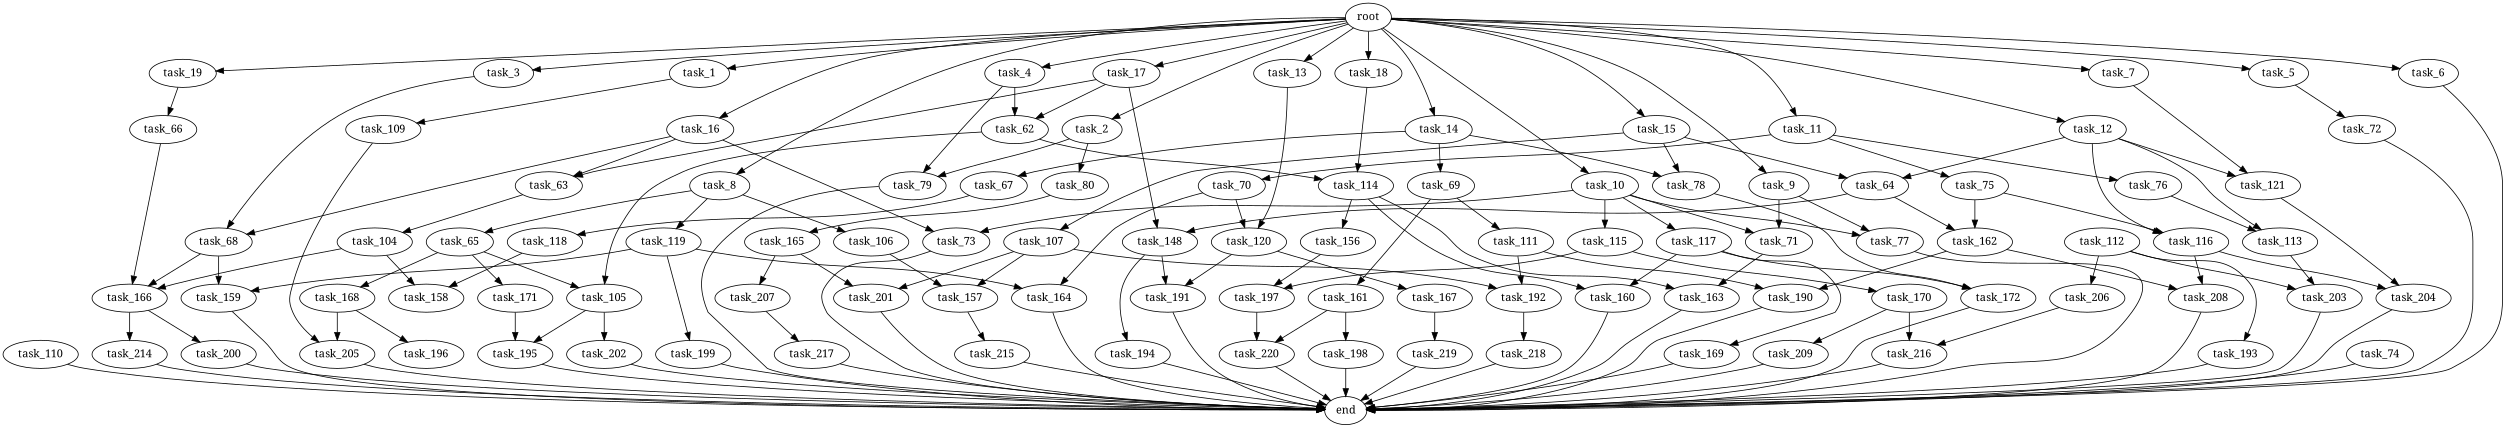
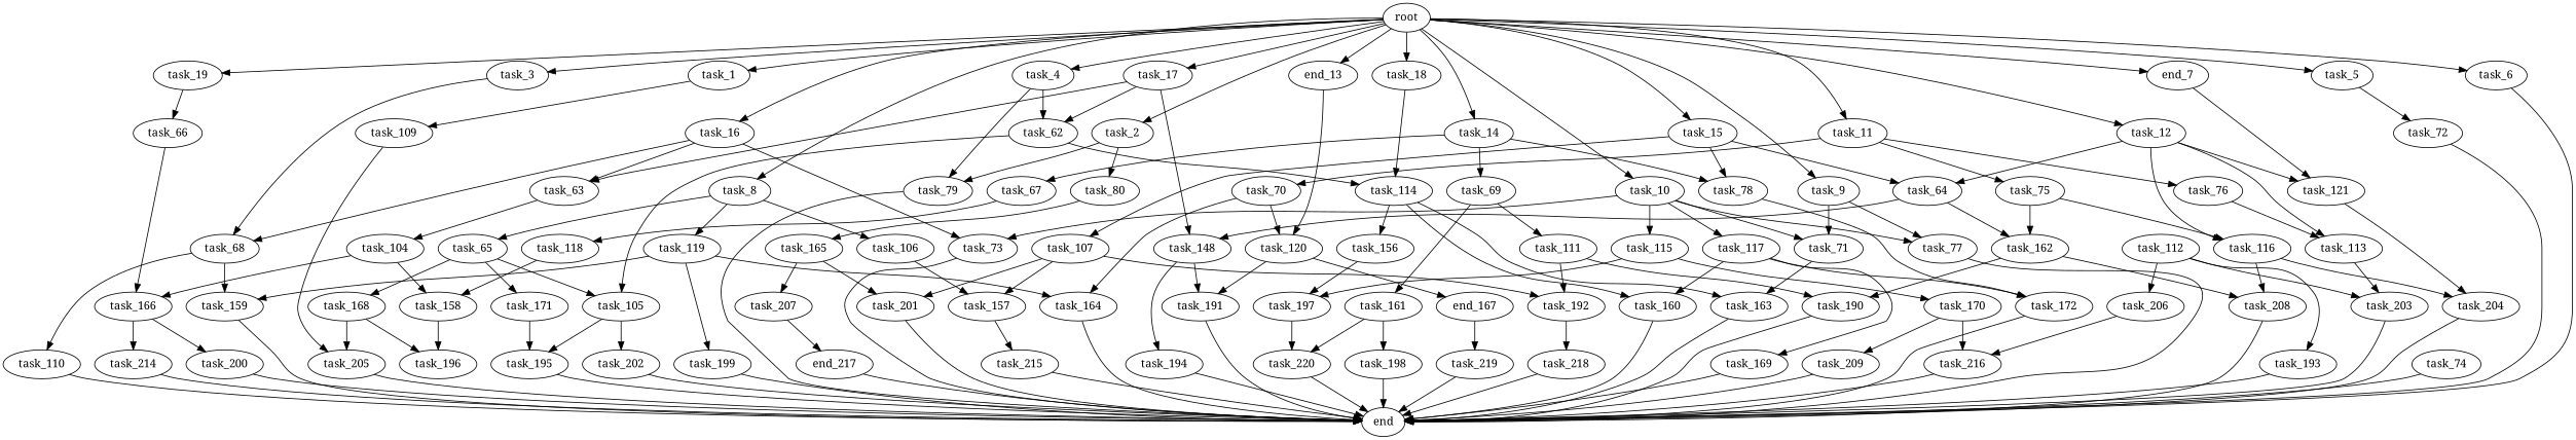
  digraph {
    fontname="Noto Serif"
    node [fontname="Noto Serif"]
    edge [fontname="Noto Serif"]
    task_214
    end
    task_19
    task_66
    task_166
    task_8
    task_106
    task_65
    task_119
    task_157
    task_105
    task_171
    task_168
    task_159
    task_199
    task_164
    task_104
    task_158
    task_196
    task_200
    task_156
    task_197
    task_220
    n24 [label=task_148]
    task_191
    task_194
    task_207
-   task_217
+   task_217 [label=end_217]
    task_15
    task_64
    task_107
    task_78
    task_162
    task_192
    task_201
    task_172
    task_195
    task_202
    task_18
    task_114
    task_160
    task_163
    task_79
    task_209
    task_16
    task_68
    task_73
    task_63
    task_110
    task_190
    task_208
    task_74
    task_1
    task_109
    task_205
    task_11
    task_76
    task_70
    task_75
    task_113
    task_120
    task_116
    task_62
    task_204
    task_2
    task_80
    task_165
    task_10
    task_77
    task_115
    task_117
    task_71
    task_170
    task_169
    task_215
    task_218
    task_72
    task_17
    task_67
    task_118
    task_203
    task_12
    task_121
    task_112
    task_206
    task_193
-   task_167
+   task_167 [label=end_167]
    task_219
    task_216
    task_9
    task_69
    task_161
    task_111
    task_198
-   task_13
+   task_13 [label=end_13]
    task_3
    task_5
    task_14
    task_4
    root
    task_6
-   task_7
+   task_7 [label=end_7]
    task_214 -> end
    task_19 -> task_66
    task_66 -> task_166
    task_166 -> task_214
    task_166 -> task_200
    task_8 -> task_106
    task_8 -> task_65
    task_8 -> task_119
    task_106 -> task_157
    task_65 -> task_105
    task_65 -> task_171
    task_65 -> task_168
    task_119 -> task_159
    task_119 -> task_199
    task_119 -> task_164
    task_157 -> task_215
    task_105 -> task_195
    task_105 -> task_202
    task_171 -> task_195
    task_168 -> task_196
    task_168 -> task_205
    task_159 -> end
    task_199 -> end
    task_164 -> end
    task_104 -> task_166
    task_104 -> task_158
+   task_158 -> task_196
    task_200 -> end
    task_156 -> task_197
    task_197 -> task_220
    task_220 -> end
    n24 -> task_191
    n24 -> task_194
    task_191 -> end
    task_194 -> end
    task_207 -> task_217
    task_217 -> end
    task_15 -> task_64
    task_15 -> task_107
    task_15 -> task_78
    task_64 -> n24
    task_64 -> task_162
    task_107 -> task_157
    task_107 -> task_192
    task_107 -> task_201
    task_78 -> task_172
    task_162 -> task_190
    task_162 -> task_208
    task_192 -> task_218
    task_201 -> end
    task_172 -> end
    task_195 -> end
    task_202 -> end
    task_18 -> task_114
    task_114 -> task_156
    task_114 -> task_160
    task_114 -> task_163
    task_160 -> end
    task_163 -> end
    task_79 -> end
    task_209 -> end
    task_16 -> task_68
    task_16 -> task_73
    task_16 -> task_63
    task_68 -> task_159
-   task_68 -> task_166
+   task_68 -> task_110
    task_73 -> end
    task_63 -> task_104
    task_110 -> end
    task_190 -> end
    task_208 -> end
    task_74 -> end
    task_1 -> task_109
    task_109 -> task_205
    task_205 -> end
    task_11 -> task_76
    task_11 -> task_70
    task_11 -> task_75
    task_76 -> task_113
    task_70 -> task_164
    task_70 -> task_120
    task_75 -> task_162
    task_75 -> task_116
    task_113 -> task_203
    task_120 -> task_191
    task_120 -> task_167
    task_116 -> task_208
    task_116 -> task_204
    task_62 -> task_105
    task_62 -> task_114
    task_204 -> end
    task_2 -> task_79
    task_2 -> task_80
    task_80 -> task_165
    task_165 -> task_207
    task_165 -> task_201
    task_10 -> task_73
    task_10 -> task_77
    task_10 -> task_115
    task_10 -> task_117
    task_10 -> task_71
    task_77 -> end
    task_115 -> task_197
    task_115 -> task_170
    task_117 -> task_172
    task_117 -> task_160
    task_117 -> task_169
    task_71 -> task_163
    task_170 -> task_209
    task_170 -> task_216
    task_169 -> end
    task_215 -> end
    task_218 -> end
    task_72 -> end
    task_17 -> n24
    task_17 -> task_63
    task_17 -> task_62
    task_67 -> task_118
    task_118 -> task_158
    task_203 -> end
    task_12 -> task_64
    task_12 -> task_113
    task_12 -> task_116
    task_12 -> task_121
    task_121 -> task_204
    task_112 -> task_203
    task_112 -> task_206
    task_112 -> task_193
    task_206 -> task_216
    task_193 -> end
    task_167 -> task_219
    task_219 -> end
    task_216 -> end
    task_9 -> task_77
    task_9 -> task_71
    task_69 -> task_161
    task_69 -> task_111
    task_161 -> task_220
    task_161 -> task_198
    task_111 -> task_192
    task_111 -> task_190
    task_198 -> end
    task_13 -> task_120
    task_3 -> task_68
    task_5 -> task_72
    task_14 -> task_78
    task_14 -> task_67
    task_14 -> task_69
    task_4 -> task_79
    task_4 -> task_62
    root -> task_19
    root -> task_8
    root -> task_15
    root -> task_18
    root -> task_16
    root -> task_1
    root -> task_11
    root -> task_2
    root -> task_10
    root -> task_17
    root -> task_12
    root -> task_9
    root -> task_13
    root -> task_3
    root -> task_5
    root -> task_14
    root -> task_4
    root -> task_6
    root -> task_7
    task_6 -> end
    task_7 -> task_121
  }
